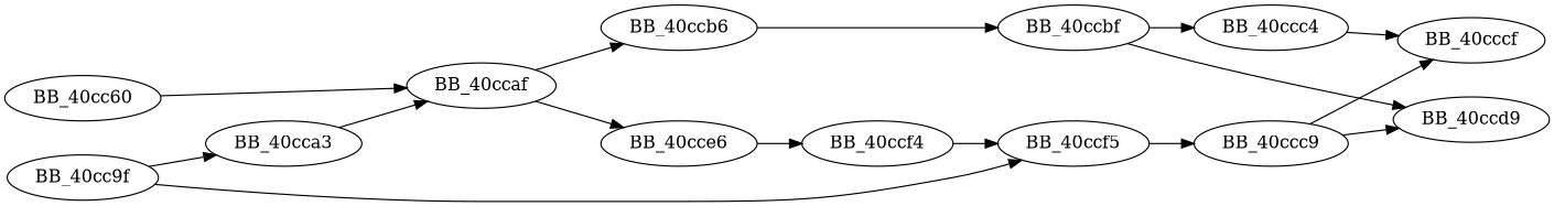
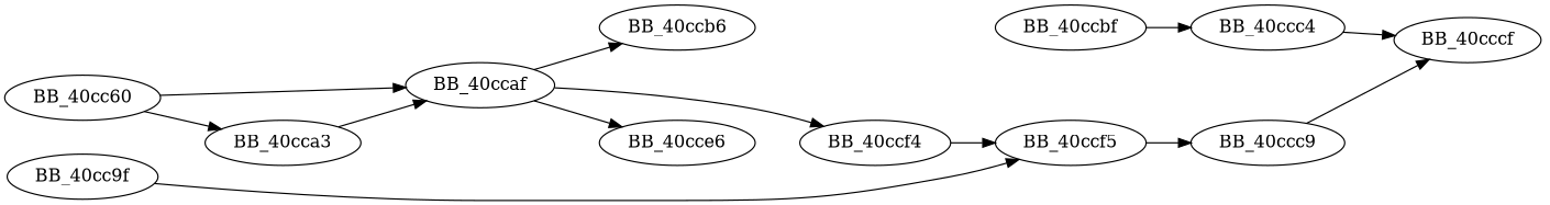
  digraph {
    rankdir=LR
    BB_40cc60
    BB_40ccaf
    BB_40cc9f
    BB_40cca3
    BB_40ccf5
    BB_40ccc9
    BB_40ccb6
    BB_40cce6
    BB_40ccbf
    BB_40ccf4
    BB_40ccc4
-   BB_40ccd9
    BB_40cccf
    BB_40cc60 -> BB_40ccaf
    BB_40ccaf -> BB_40ccb6
    BB_40ccaf -> BB_40cce6
-   BB_40cc9f -> BB_40cca3
+   BB_40cc60 -> BB_40cca3
    BB_40cc9f -> BB_40ccf5
    BB_40cca3 -> BB_40ccaf
    BB_40ccf5 -> BB_40ccc9
-   BB_40ccc9 -> BB_40ccd9
    BB_40ccc9 -> BB_40cccf
-   BB_40ccb6 -> BB_40ccbf
-   BB_40cce6 -> BB_40ccf4
+   BB_40ccaf -> BB_40ccf4
    BB_40ccbf -> BB_40ccc4
-   BB_40ccbf -> BB_40ccd9
    BB_40ccf4 -> BB_40ccf5
    BB_40ccc4 -> BB_40cccf
  }
